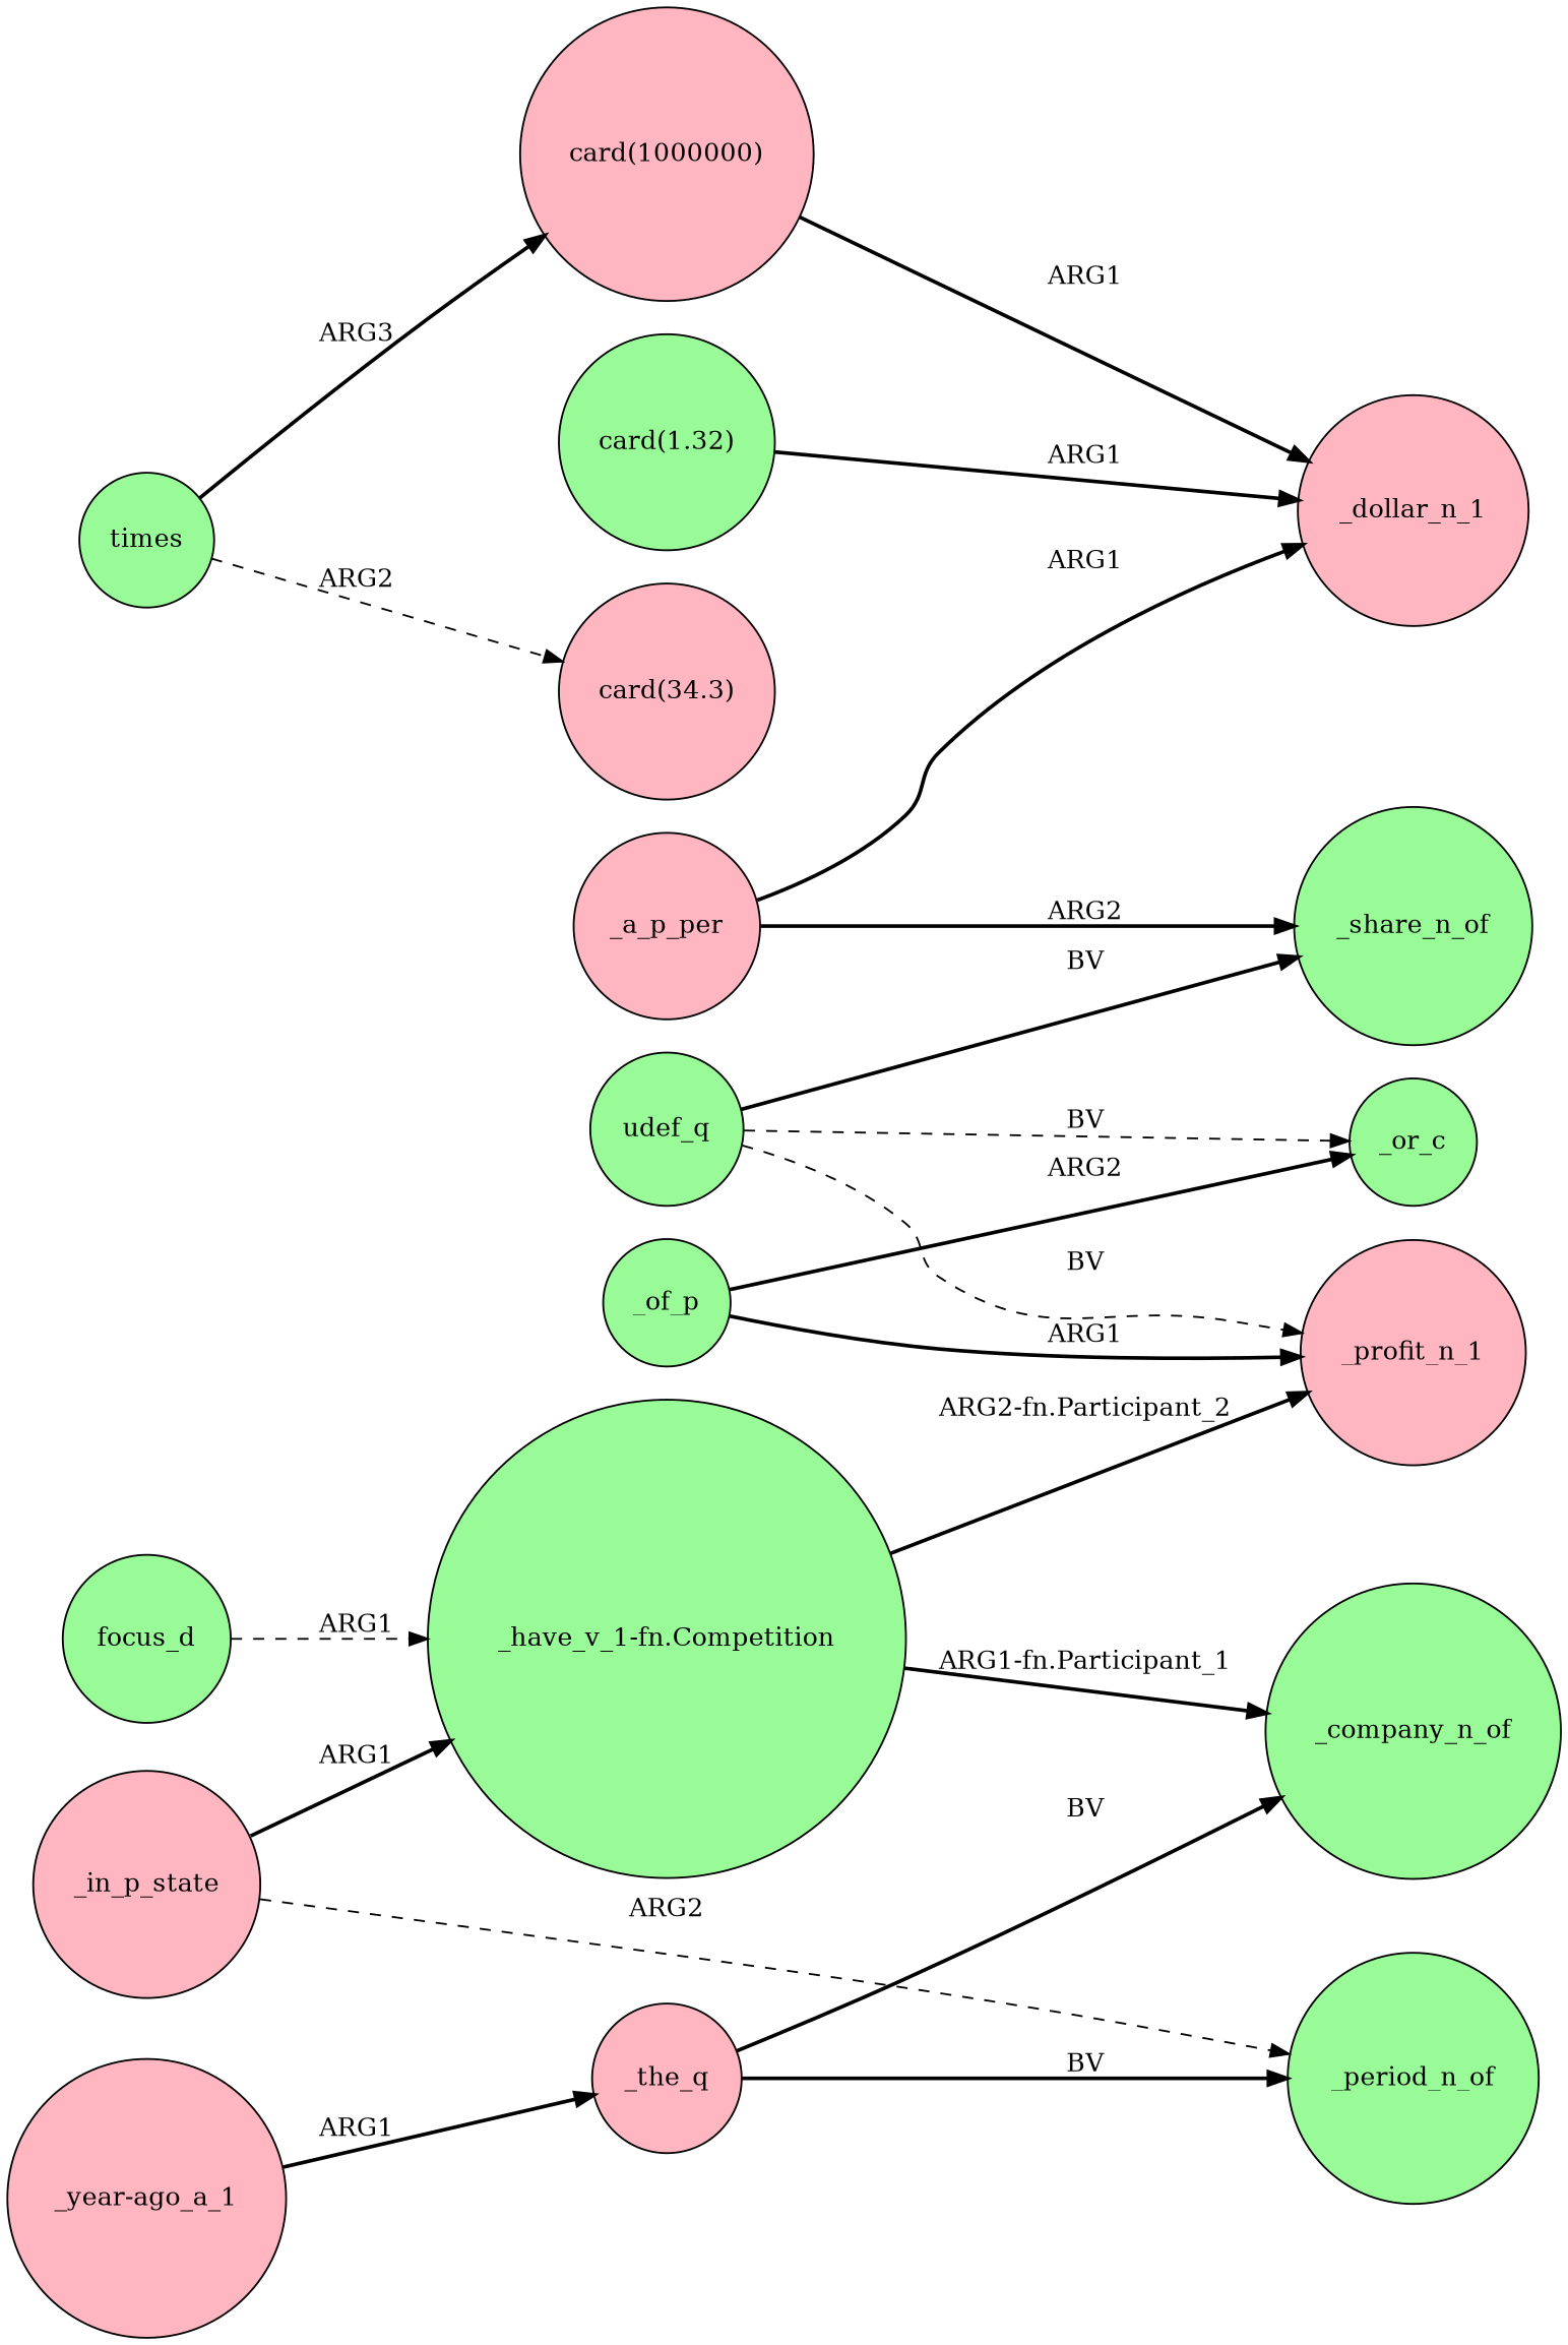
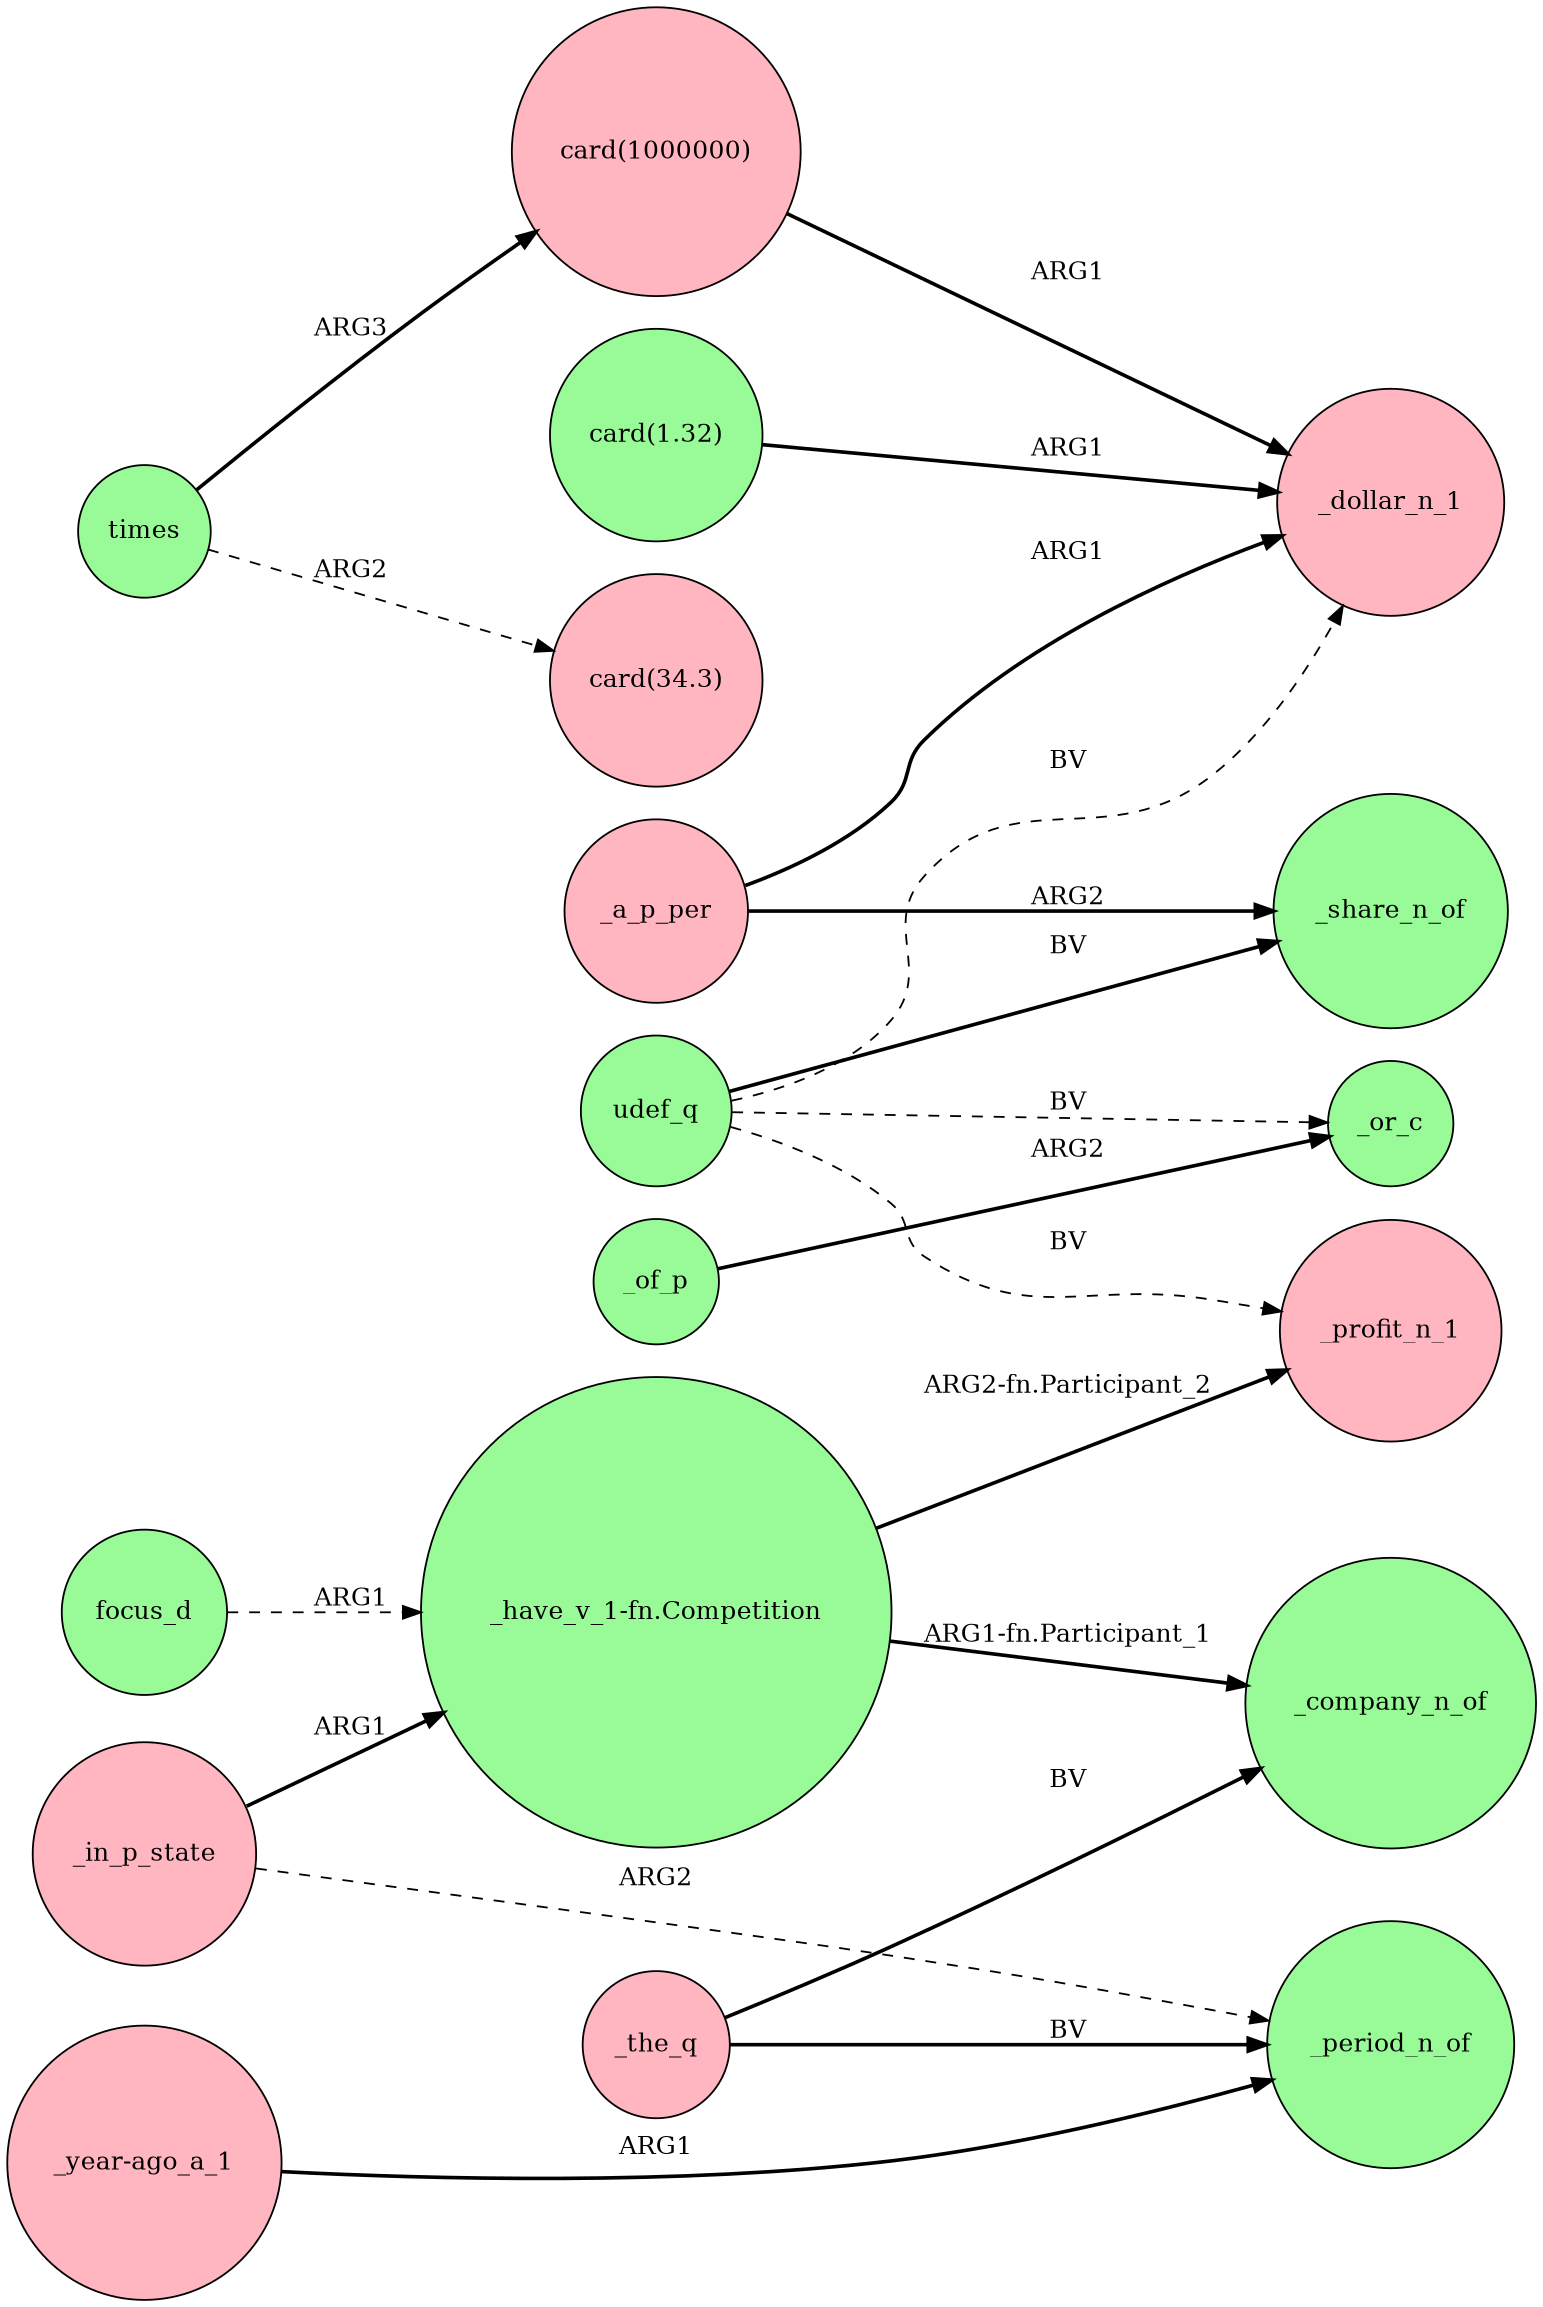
  digraph {
    rankdir=LR
    node [fillcolor=palegreen shape=circle style=filled]
    edge [style=bold]
    focus_d
    "_have_v_1-fn.Competition"
    _in_p_state [fillcolor=lightpink]
    _period_n_of
    _profit_n_1 [fillcolor=lightpink]
    _company_n_of
    _dollar_n_1 [fillcolor=lightpink]
    "card(1.32)"
    "card(1000000)" [fillcolor=lightpink]
    times
    "card(34.3)" [fillcolor=lightpink]
    "_year-ago_a_1" [fillcolor=lightpink]
    udef_q
    _or_c
    _share_n_of
    _a_p_per [fillcolor=lightpink]
    _of_p
    _the_q [fillcolor=lightpink]
    focus_d -> "_have_v_1-fn.Competition" [label=ARG1 style=dashed]
    "_have_v_1-fn.Competition" -> _profit_n_1 [label="ARG2-fn.Participant_2"]
    "_have_v_1-fn.Competition" -> _company_n_of [label="ARG1-fn.Participant_1"]
    _in_p_state -> "_have_v_1-fn.Competition" [label=ARG1]
    _in_p_state -> _period_n_of [label=ARG2 style=dashed]
    "card(1.32)" -> _dollar_n_1 [label=ARG1]
    "card(1000000)" -> _dollar_n_1 [label=ARG1]
    times -> "card(1000000)" [label=ARG3]
    times -> "card(34.3)" [label=ARG2 style=dashed]
-   "_year-ago_a_1" -> _the_q [label=ARG1]
+   "_year-ago_a_1" -> _period_n_of [label=ARG1]
    udef_q -> _profit_n_1 [label=BV style=dashed]
+   udef_q -> _dollar_n_1 [label=BV style=dashed]
    udef_q -> _or_c [label=BV style=dashed]
    udef_q -> _share_n_of [label=BV]
    _a_p_per -> _dollar_n_1 [label=ARG1]
    _a_p_per -> _share_n_of [label=ARG2]
-   _of_p -> _profit_n_1 [label=ARG1]
    _of_p -> _or_c [label=ARG2]
    _the_q -> _period_n_of [label=BV]
    _the_q -> _company_n_of [label=BV]
  }
